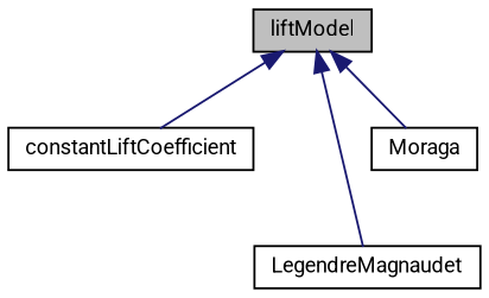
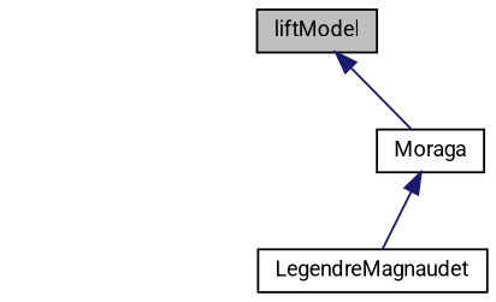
  digraph {
    fontname=Roboto
    node [color=black fontname=Roboto fontsize=10 shape=record]
    edge [color=midnightblue dir=back fontname=Roboto fontsize=10 labelfontname=FreeSans labelfontsize=10 style=solid]
    n1 [fillcolor=grey75 fontcolor=black height=0.2 label=liftModel style=filled width=0.4]
-   n2 [height=0.2 label=constantLiftCoefficient width=0.4]
    n3 [height=0.2 label=LegendreMagnaudet width=0.4]
    n4 [height=0.2 label=Moraga width=0.4]
-   n1 -> n2
-   n1 -> n3
+   n4 -> n3
    n1 -> n4
  }
